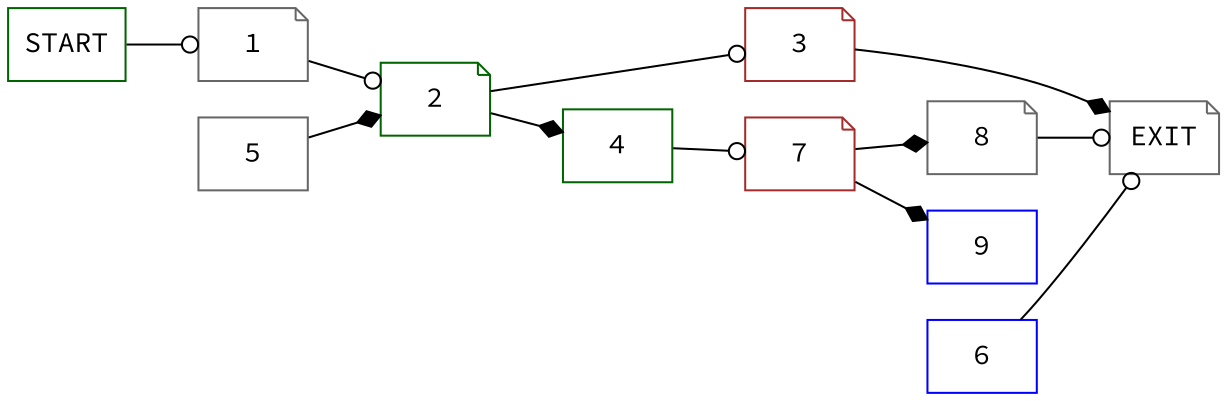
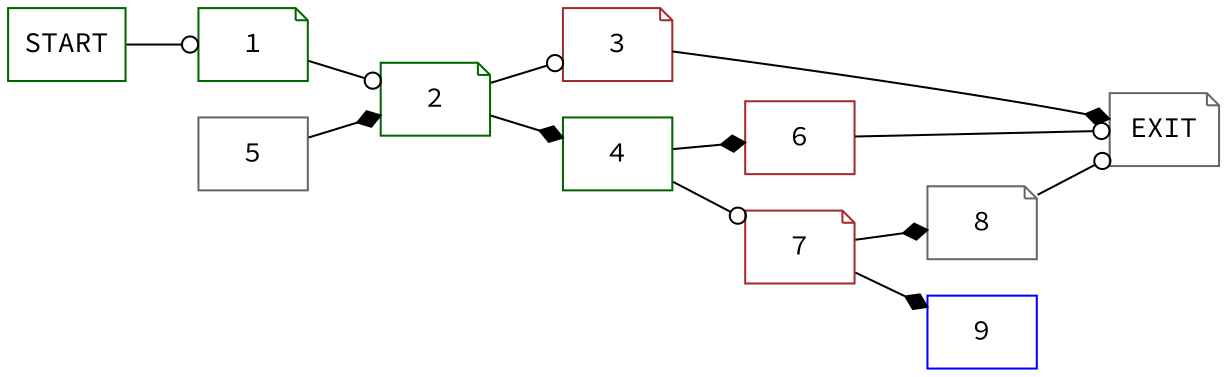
  digraph {
    fontname="Source Code Pro"
    rankdir=LR
    node [color=gray40 fontname="Source Code Pro" shape=note]
    edge [arrowhead=odot fontname="Source Code Pro"]
    n1 [color=darkgreen label=START shape=box]
-   1
+   1 [color=darkgreen]
    2 [color=darkgreen]
    5 [shape=box]
    n5 [label=EXIT]
    3 [color=brown]
    4 [color=darkgreen shape=box]
-   6 [color=blue shape=box]
+   6 [color=brown shape=box]
    7 [color=brown]
    8
    9 [color=blue shape=box]
    n1 -> 1
    1 -> 2
    2 -> 3
    2 -> 4 [arrowhead=diamond]
    5 -> 2 [arrowhead=diamond]
    3 -> n5 [arrowhead=diamond]
+   4 -> 6 [arrowhead=diamond]
    4 -> 7
    6 -> n5
    7 -> 8 [arrowhead=diamond]
    7 -> 9 [arrowhead=diamond]
    8 -> n5
  }
